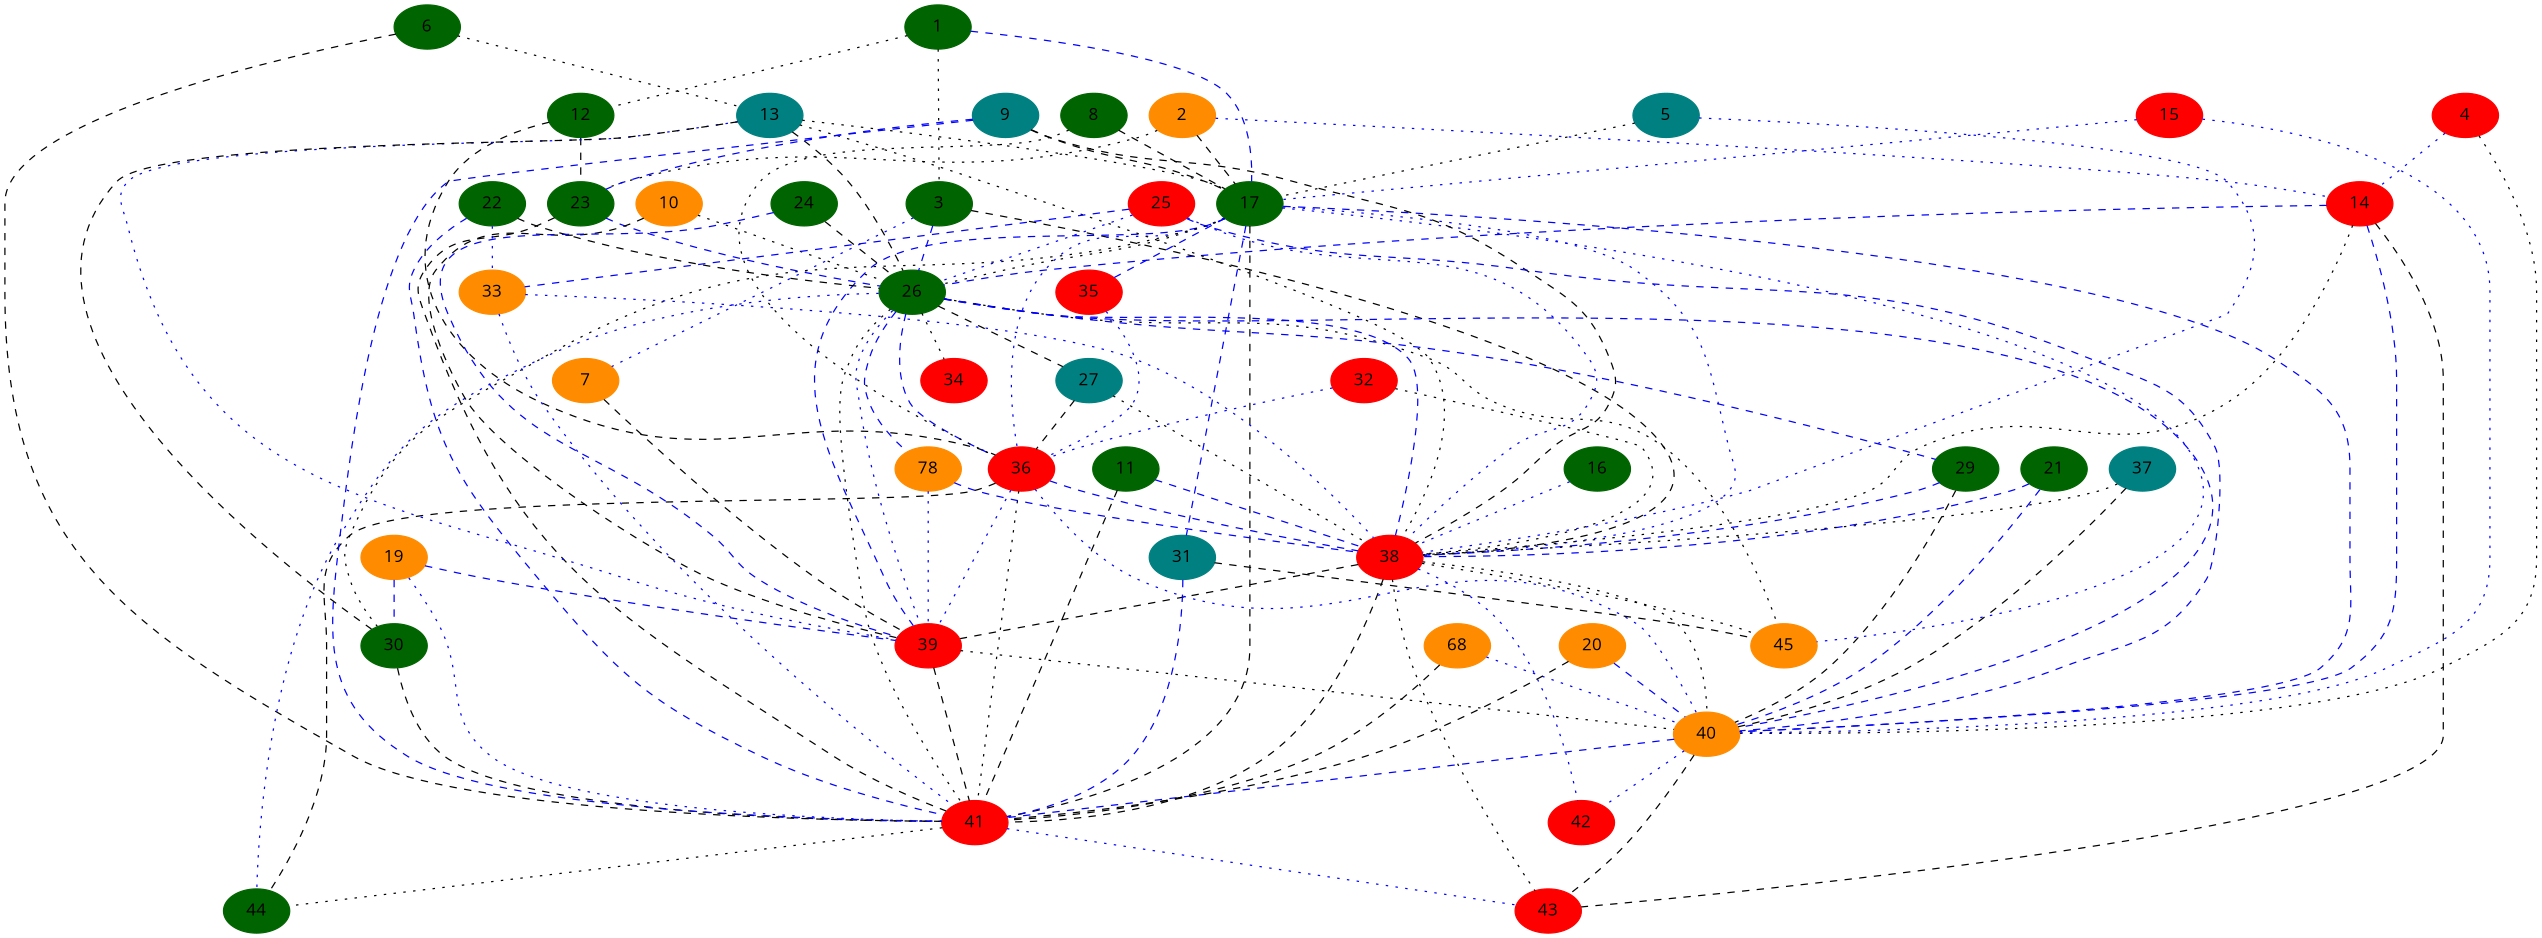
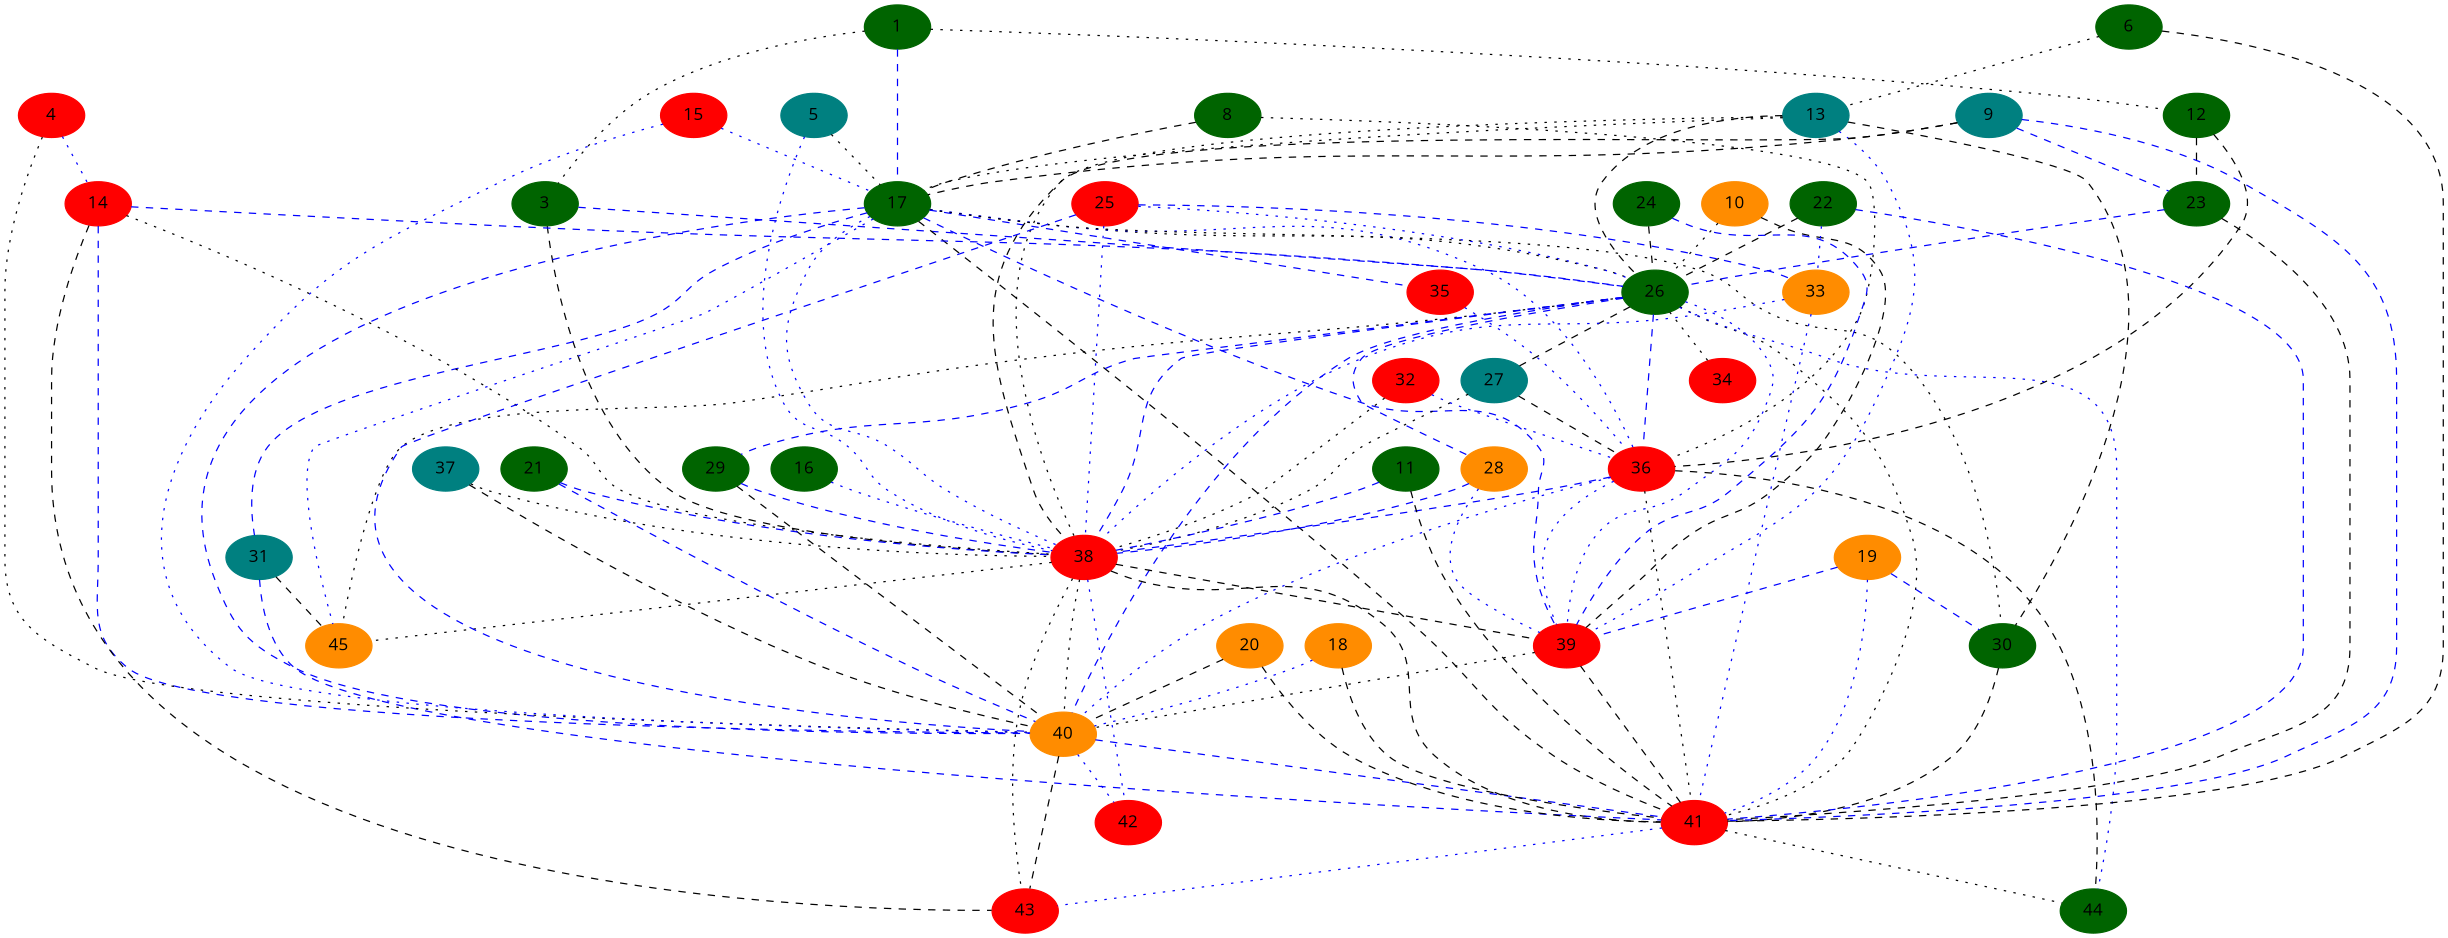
  graph {
    fontname="Open Sans"
    node [color=darkgreen fontname="Open Sans" style=filled]
    edge [color=blue fontname="Open Sans" style=dashed weight=1.0]
    1
    3
    12
    17
-   7 [color=darkorange]
    26
    38 [color=red]
    23
    36 [color=red]
    40 [color=darkorange]
    41 [color=red]
    39 [color=red]
    30
    31 [color=teal]
    35 [color=red]
    45 [color=darkorange]
-   2 [color=darkorange]
    14 [color=red]
    43 [color=red]
    27 [color=teal]
-   28 [color=darkorange label=78]
+   28 [color=darkorange]
    29
    34 [color=red]
    44
    42 [color=red]
    4 [color=red]
    5 [color=teal]
    13 [color=teal]
    6
    8
    9 [color=teal]
    10 [color=darkorange]
    11
    15 [color=red]
    16
-   18 [color=darkorange label=68]
+   18 [color=darkorange]
    19 [color=darkorange]
    20 [color=darkorange]
    21
    22
    33 [color=darkorange]
    24
    25 [color=red]
    32 [color=red]
    37 [color=teal]
    1 -- 3 [color=black style=dotted]
    1 -- 12 [color=black style=dotted]
    1 -- 17
-   3 -- 7 [style=dotted]
    3 -- 26 [weight=2.0]
    3 -- 38 [color=black]
    12 -- 23 [color=black]
    12 -- 36 [color=black]
    17 -- 26 [color=black style=dotted weight=3.0]
    17 -- 38 [style=dotted weight=2.0]
    17 -- 36 [style=dotted weight=2.0]
    17 -- 40
    17 -- 41 [color=black weight=2.0]
    17 -- 39
    17 -- 30 [color=black style=dotted]
    17 -- 31
    17 -- 35
    17 -- 45 [style=dotted]
-   7 -- 39 [color=black]
    26 -- 38 [weight=6.0]
    26 -- 36 [weight=3.0]
    26 -- 40 [weight=2.0]
    26 -- 41 [color=black style=dotted weight=5.0]
    26 -- 39 [style=dotted weight=3.0]
    26 -- 45 [color=black style=dotted]
    26 -- 27 [color=black]
    26 -- 28
    26 -- 29
    26 -- 34 [color=black style=dotted]
    26 -- 44 [style=dotted weight=2.0]
    38 -- 40 [color=black style=dotted weight=2.0]
    38 -- 41 [color=black weight=4.0]
    38 -- 39 [color=black weight=2.0]
    38 -- 45 [color=black style=dotted]
    38 -- 43 [color=black style=dotted]
    38 -- 42 [style=dotted]
    23 -- 26
    23 -- 41 [color=black]
    36 -- 38 [weight=2.0]
    36 -- 40 [style=dotted]
    36 -- 41 [color=black style=dotted weight=3.0]
    36 -- 39 [style=dotted]
    36 -- 44 [color=black]
    40 -- 41 [weight=2.0]
    40 -- 43 [color=black]
    40 -- 42 [style=dotted]
    41 -- 43 [style=dotted]
    41 -- 44 [color=black style=dotted]
    39 -- 40 [color=black style=dotted weight=3.0]
    39 -- 41 [color=black weight=3.0]
    30 -- 41 [color=black]
    31 -- 41
    31 -- 45 [color=black]
    35 -- 36 [style=dotted]
-   2 -- 17 [color=black]
-   2 -- 23 [color=black style=dotted]
-   2 -- 14 [style=dotted]
    14 -- 26
    14 -- 38 [color=black style=dotted]
    14 -- 40
    14 -- 43 [color=black]
    27 -- 38 [color=black style=dotted]
    27 -- 36 [color=black]
    28 -- 38
    28 -- 39 [style=dotted]
    29 -- 38
    29 -- 40 [color=black]
    4 -- 40 [color=black style=dotted]
    4 -- 14 [style=dotted]
    5 -- 17 [color=black style=dotted]
    5 -- 38 [style=dotted]
    13 -- 17 [color=black style=dotted]
    13 -- 26 [color=black]
    13 -- 38 [color=black style=dotted]
    13 -- 39 [style=dotted]
    13 -- 30 [color=black]
    6 -- 41 [color=black]
    6 -- 13 [color=black style=dotted]
    8 -- 17 [color=black]
    8 -- 36 [color=black style=dotted]
    9 -- 17 [color=black]
    9 -- 38 [color=black]
    9 -- 23
    9 -- 41
    10 -- 26 [color=black style=dotted]
    10 -- 39 [color=black]
    11 -- 38
    11 -- 41 [color=black]
    15 -- 17 [style=dotted]
    15 -- 40 [style=dotted]
    16 -- 38 [style=dotted]
    18 -- 40 [style=dotted]
    18 -- 41 [color=black]
    19 -- 41 [style=dotted]
    19 -- 39
    19 -- 30
-   20 -- 40
+   20 -- 40 [color=black]
    20 -- 41 [color=black]
    21 -- 38
    21 -- 40
    22 -- 26 [color=black weight=3.0]
    22 -- 41
    22 -- 33 [style=dotted weight=2.0]
    33 -- 38 [style=dotted]
    33 -- 41 [style=dotted]
    24 -- 26 [color=black]
    24 -- 39
    25 -- 26 [style=dotted]
    25 -- 38 [style=dotted]
    25 -- 40 [weight=2.0]
    25 -- 33
    32 -- 38 [color=black style=dotted]
    32 -- 36 [style=dotted]
    37 -- 38 [color=black style=dotted]
    37 -- 40 [color=black]
  }
